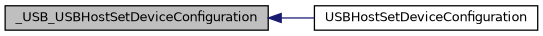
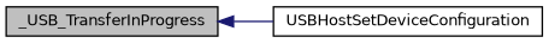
  digraph {
    rankdir=LR
    fontname="DejaVu Sans"
    node [color=black fontname="DejaVu Sans" fontsize=10 shape=record style=filled]
-   n1 [fillcolor=grey75 fontcolor=black height=0.2 label=_USB_USBHostSetDeviceConfiguration width=0.4]
+   n1 [fillcolor=grey75 fontcolor=black height=0.2 label=_USB_TransferInProgress width=0.4]
    n2 [fillcolor=white height=0.2 label=USBHostSetDeviceConfiguration width=0.4]
    n1 -> n2 [color=midnightblue dir=back fontname="DejaVu Sans" fontsize=10 labelfontname=Helvetica labelfontsize=10 style=solid]
  }
